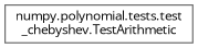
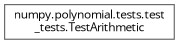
  digraph {
    rankdir=TB
    fontname="Open Sans"
-   n1 [color=grey40 fillcolor=white fontname="Open Sans" fontsize=10 height=0.2 label="numpy.polynomial.tests.test\l_chebyshev.TestArithmetic" shape=box style=filled width=0.4]
+   n1 [color=grey40 fillcolor=white fontname="Open Sans" fontsize=10 height=0.2 label="numpy.polynomial.tests.test\l_tests.TestArithmetic" shape=box style=filled width=0.4]
  }
